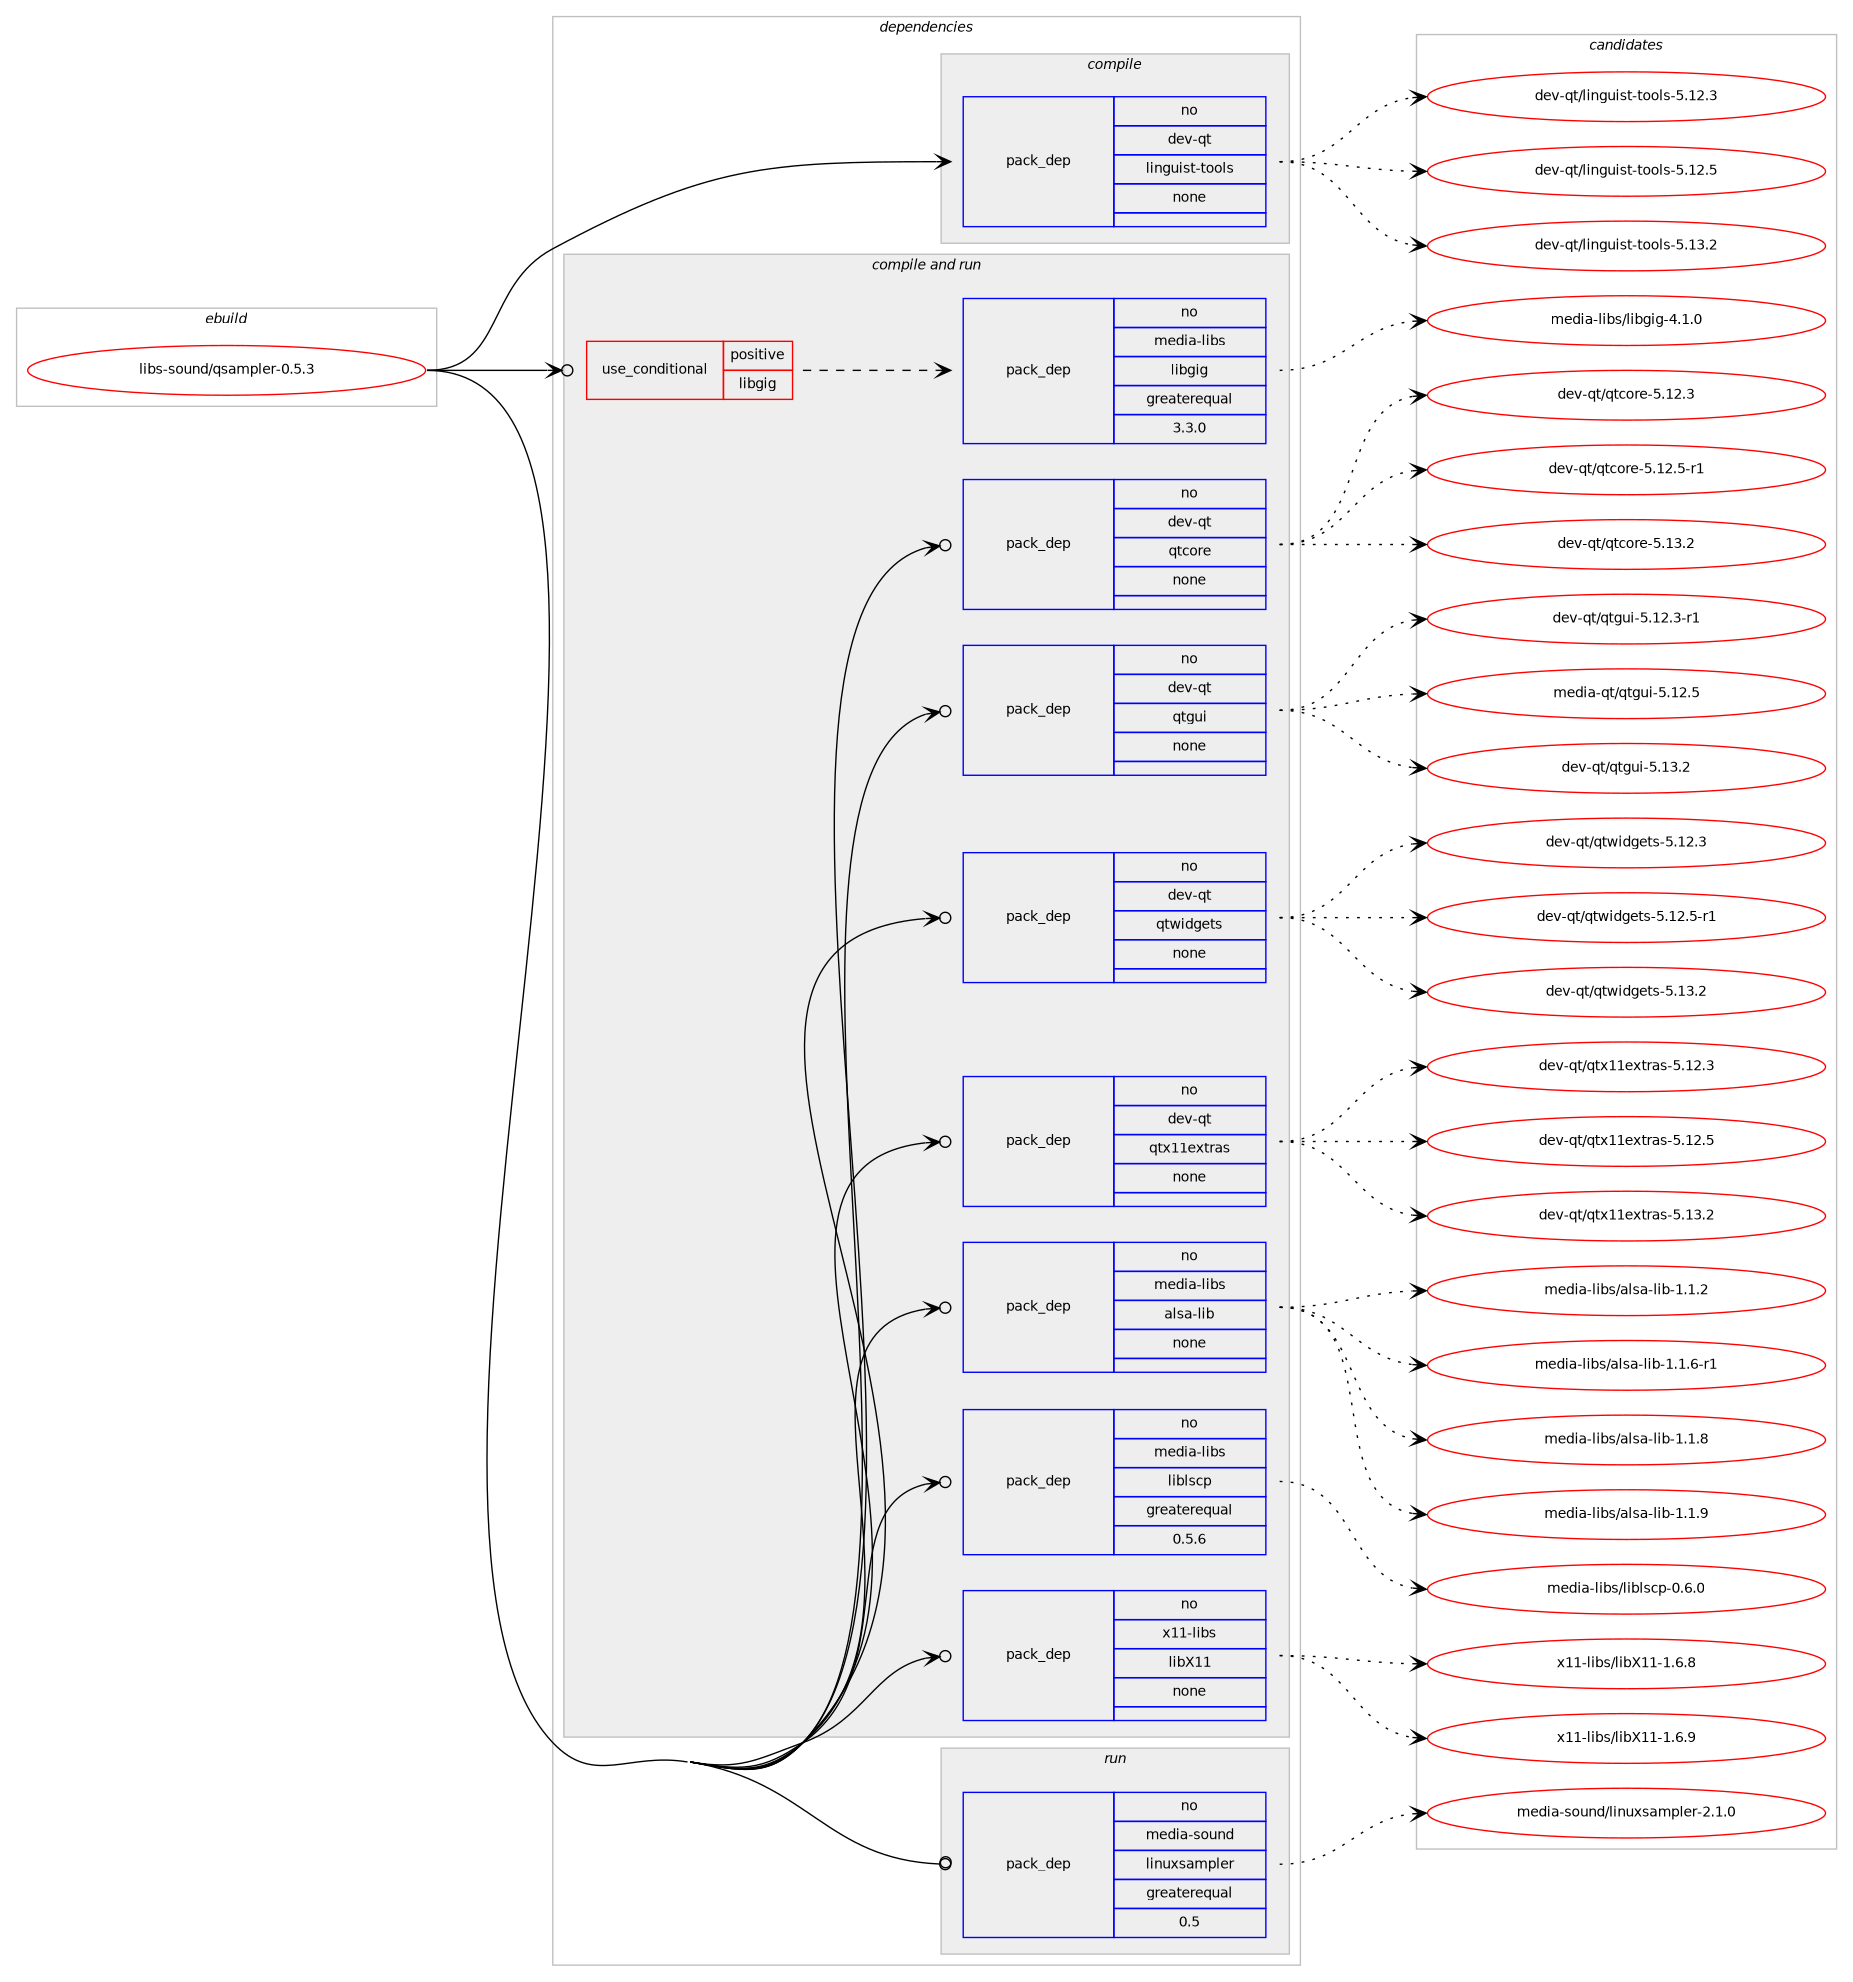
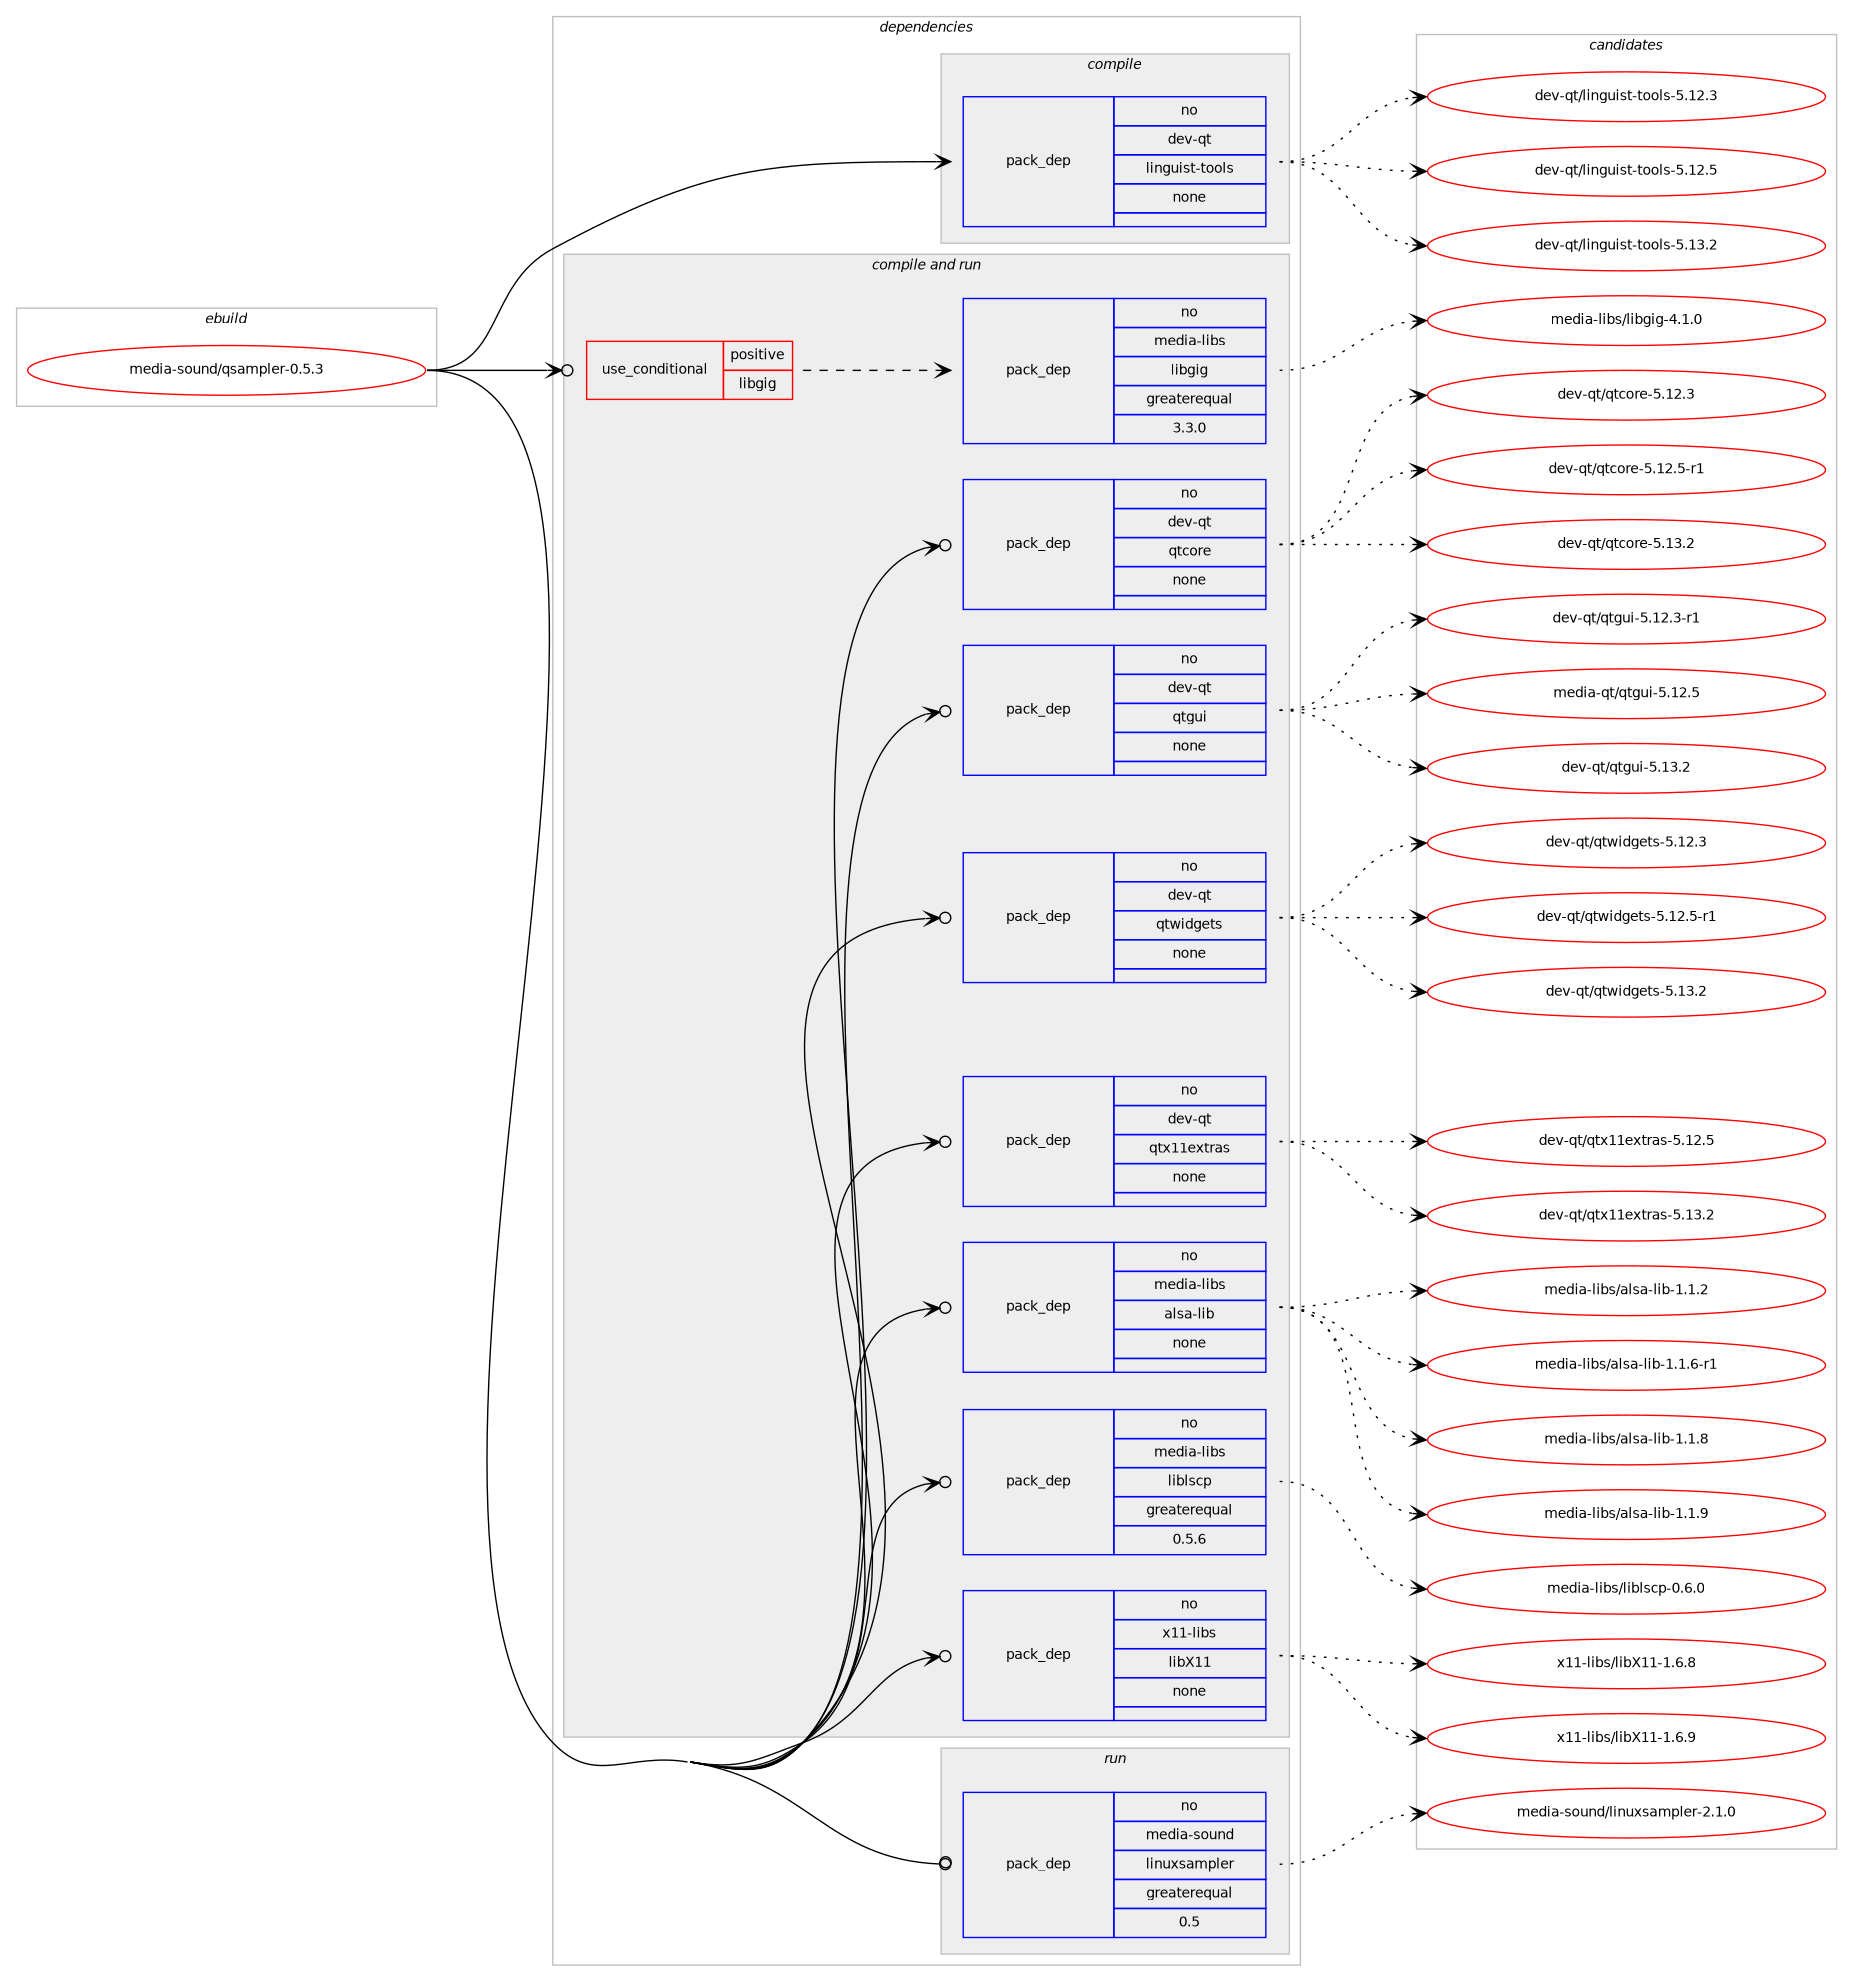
  digraph {
    compound=true
    concentrate=true
    fontname=Helvetica
    fontsize=10
    newrank=true
    rankdir=LR
    ranksep=1.5
    node [color=red fontname=Helvetica fontsize=10]
    edge [arrowhead=vee headport=w style=dotted tailport=e weight=100]
-   n1 [label="libs-sound/qsampler-0.5.3" width=4]
+   n1 [label="media-sound/qsampler-0.5.3" width=4]
    n2 [color=blue label=<<TABLE BORDER="0" CELLBORDER="1" CELLSPACING="0" CELLPADDING="4" WIDTH="220"><TR><TD ROWSPAN="6" CELLPADDING="30">pack_dep</TD></TR><TR><TD WIDTH="110">no</TD></TR><TR><TD>dev-qt</TD></TR><TR><TD>linguist-tools</TD></TR><TR><TD>none</TD></TR><TR><TD></TD></TR></TABLE>> shape=none]
    n3 [color=blue label=<<TABLE BORDER="0" CELLBORDER="1" CELLSPACING="0" CELLPADDING="4" WIDTH="220"><TR><TD ROWSPAN="6" CELLPADDING="30">pack_dep</TD></TR><TR><TD WIDTH="110">no</TD></TR><TR><TD>media-libs</TD></TR><TR><TD>libgig</TD></TR><TR><TD>greaterequal</TD></TR><TR><TD>3.3.0</TD></TR></TABLE>> shape=none]
    n4 [label=<<TABLE BORDER="0" CELLBORDER="1" CELLSPACING="0" CELLPADDING="4"><TR><TD ROWSPAN="3" CELLPADDING="10">use_conditional</TD></TR><TR><TD>positive</TD></TR><TR><TD>libgig</TD></TR></TABLE>> shape=none]
    n5 [color=blue label=<<TABLE BORDER="0" CELLBORDER="1" CELLSPACING="0" CELLPADDING="4" WIDTH="220"><TR><TD ROWSPAN="6" CELLPADDING="30">pack_dep</TD></TR><TR><TD WIDTH="110">no</TD></TR><TR><TD>dev-qt</TD></TR><TR><TD>qtcore</TD></TR><TR><TD>none</TD></TR><TR><TD></TD></TR></TABLE>> shape=none]
    n6 [color=blue label=<<TABLE BORDER="0" CELLBORDER="1" CELLSPACING="0" CELLPADDING="4" WIDTH="220"><TR><TD ROWSPAN="6" CELLPADDING="30">pack_dep</TD></TR><TR><TD WIDTH="110">no</TD></TR><TR><TD>dev-qt</TD></TR><TR><TD>qtgui</TD></TR><TR><TD>none</TD></TR><TR><TD></TD></TR></TABLE>> shape=none]
    n7 [color=blue label=<<TABLE BORDER="0" CELLBORDER="1" CELLSPACING="0" CELLPADDING="4" WIDTH="220"><TR><TD ROWSPAN="6" CELLPADDING="30">pack_dep</TD></TR><TR><TD WIDTH="110">no</TD></TR><TR><TD>dev-qt</TD></TR><TR><TD>qtwidgets</TD></TR><TR><TD>none</TD></TR><TR><TD></TD></TR></TABLE>> shape=none]
    n8 [color=blue label=<<TABLE BORDER="0" CELLBORDER="1" CELLSPACING="0" CELLPADDING="4" WIDTH="220"><TR><TD ROWSPAN="6" CELLPADDING="30">pack_dep</TD></TR><TR><TD WIDTH="110">no</TD></TR><TR><TD>dev-qt</TD></TR><TR><TD>qtx11extras</TD></TR><TR><TD>none</TD></TR><TR><TD></TD></TR></TABLE>> shape=none]
    n9 [color=blue label=<<TABLE BORDER="0" CELLBORDER="1" CELLSPACING="0" CELLPADDING="4" WIDTH="220"><TR><TD ROWSPAN="6" CELLPADDING="30">pack_dep</TD></TR><TR><TD WIDTH="110">no</TD></TR><TR><TD>media-libs</TD></TR><TR><TD>alsa-lib</TD></TR><TR><TD>none</TD></TR><TR><TD></TD></TR></TABLE>> shape=none]
    n10 [color=blue label=<<TABLE BORDER="0" CELLBORDER="1" CELLSPACING="0" CELLPADDING="4" WIDTH="220"><TR><TD ROWSPAN="6" CELLPADDING="30">pack_dep</TD></TR><TR><TD WIDTH="110">no</TD></TR><TR><TD>media-libs</TD></TR><TR><TD>liblscp</TD></TR><TR><TD>greaterequal</TD></TR><TR><TD>0.5.6</TD></TR></TABLE>> shape=none]
    n11 [color=blue label=<<TABLE BORDER="0" CELLBORDER="1" CELLSPACING="0" CELLPADDING="4" WIDTH="220"><TR><TD ROWSPAN="6" CELLPADDING="30">pack_dep</TD></TR><TR><TD WIDTH="110">no</TD></TR><TR><TD>x11-libs</TD></TR><TR><TD>libX11</TD></TR><TR><TD>none</TD></TR><TR><TD></TD></TR></TABLE>> shape=none]
    n12 [color=blue label=<<TABLE BORDER="0" CELLBORDER="1" CELLSPACING="0" CELLPADDING="4" WIDTH="220"><TR><TD ROWSPAN="6" CELLPADDING="30">pack_dep</TD></TR><TR><TD WIDTH="110">no</TD></TR><TR><TD>media-sound</TD></TR><TR><TD>linuxsampler</TD></TR><TR><TD>greaterequal</TD></TR><TR><TD>0.5</TD></TR></TABLE>> shape=none]
    n13 [label="dev-qt/linguist-tools-5.12.3" width=4]
    n14 [label="dev-qt/linguist-tools-5.12.5" width=4]
    n15 [label="dev-qt/linguist-tools-5.13.2" width=4]
    n16 [label="media-libs/libgig-4.1.0" width=4]
    n17 [label="dev-qt/qtcore-5.12.3" width=4]
    n18 [label="dev-qt/qtcore-5.12.5-r1" width=4]
    n19 [label="dev-qt/qtcore-5.13.2" width=4]
    n20 [label="dev-qt/qtgui-5.12.3-r1" width=4]
    n21 [label="media-qt/qtgui-5.12.5" width=4]
    n22 [label="dev-qt/qtgui-5.13.2" width=4]
    n23 [label="dev-qt/qtwidgets-5.12.3" width=4]
    n24 [label="dev-qt/qtwidgets-5.12.5-r1" width=4]
    n25 [label="dev-qt/qtwidgets-5.13.2" width=4]
-   n26 [label="dev-qt/qtx11extras-5.12.3" width=4]
    n27 [label="dev-qt/qtx11extras-5.12.5" width=4]
    n28 [label="dev-qt/qtx11extras-5.13.2" width=4]
    n29 [label="media-libs/alsa-lib-1.1.2" width=4]
    n30 [label="media-libs/alsa-lib-1.1.6-r1" width=4]
    n31 [label="media-libs/alsa-lib-1.1.8" width=4]
    n32 [label="media-libs/alsa-lib-1.1.9" width=4]
    n33 [label="media-libs/liblscp-0.6.0" width=4]
    n34 [label="x11-libs/libX11-1.6.8" width=4]
    n35 [label="x11-libs/libX11-1.6.9" width=4]
    n36 [label="media-sound/linuxsampler-2.1.0" width=4]
    subgraph cluster_1 {
      color=gray
      label=<<i>ebuild</i>>
      n1
    }
    subgraph cluster_2 {
      color=gray
      label=<<i>dependencies</i>>
      subgraph cluster_3 {
        color=gray
        fillcolor="#eeeeee"
        label=<<i>compile</i>>
        style=filled
        subgraph sub_4 {
          color=gray
          fillcolor="#eeeeee"
          label=<<i>compile</i>>
          style=filled
          n2
        }
      }
      subgraph cluster_5 {
        color=gray
        fillcolor="#eeeeee"
        label=<<i>compile and run</i>>
        style=filled
        subgraph sub_6 {
          color=gray
          fillcolor="#eeeeee"
          label=<<i>compile and run</i>>
          style=filled
          n4
          subgraph sub_7 {
            color=gray
            fillcolor="#eeeeee"
            label=<<i>compile and run</i>>
            style=filled
            n3
          }
        }
        subgraph sub_8 {
          color=gray
          fillcolor="#eeeeee"
          label=<<i>compile and run</i>>
          style=filled
          n5
        }
        subgraph sub_9 {
          color=gray
          fillcolor="#eeeeee"
          label=<<i>compile and run</i>>
          style=filled
          n6
        }
        subgraph sub_10 {
          color=gray
          fillcolor="#eeeeee"
          label=<<i>compile and run</i>>
          style=filled
          n7
        }
        subgraph sub_11 {
          color=gray
          fillcolor="#eeeeee"
          label=<<i>compile and run</i>>
          style=filled
          n8
        }
        subgraph sub_12 {
          color=gray
          fillcolor="#eeeeee"
          label=<<i>compile and run</i>>
          style=filled
          n9
        }
        subgraph sub_13 {
          color=gray
          fillcolor="#eeeeee"
          label=<<i>compile and run</i>>
          style=filled
          n10
        }
        subgraph sub_14 {
          color=gray
          fillcolor="#eeeeee"
          label=<<i>compile and run</i>>
          style=filled
          n11
        }
      }
      subgraph cluster_15 {
        color=gray
        fillcolor="#eeeeee"
        label=<<i>run</i>>
        style=filled
        subgraph sub_16 {
          color=gray
          fillcolor="#eeeeee"
          label=<<i>run</i>>
          style=filled
          n12
        }
      }
    }
    subgraph cluster_17 {
      color=gray
      label=<<i>candidates</i>>
      rank=same
      subgraph sub_18 {
        color=black
        label=<<i>candidates</i>>
        nodesep=1
        rank=same
        n13
        n14
        n15
      }
      subgraph sub_19 {
        color=black
        label=<<i>candidates</i>>
        nodesep=1
        rank=same
        n16
      }
      subgraph sub_20 {
        color=black
        label=<<i>candidates</i>>
        nodesep=1
        rank=same
        n17
        n18
        n19
      }
      subgraph sub_21 {
        color=black
        label=<<i>candidates</i>>
        nodesep=1
        rank=same
        n20
        n21
        n22
      }
      subgraph sub_22 {
        color=black
        label=<<i>candidates</i>>
        nodesep=1
        rank=same
        n23
        n24
        n25
      }
      subgraph sub_23 {
        color=black
        label=<<i>candidates</i>>
        nodesep=1
        rank=same
-       n26
        n27
        n28
      }
      subgraph sub_24 {
        color=black
        label=<<i>candidates</i>>
        nodesep=1
        rank=same
        n29
        n30
        n31
        n32
      }
      subgraph sub_25 {
        color=black
        label=<<i>candidates</i>>
        nodesep=1
        rank=same
        n33
      }
      subgraph sub_26 {
        color=black
        label=<<i>candidates</i>>
        nodesep=1
        rank=same
        n34
        n35
      }
      subgraph sub_27 {
        color=black
        label=<<i>candidates</i>>
        nodesep=1
        rank=same
        n36
      }
    }
    n1 -> n2 [style=solid weight=20]
    n1 -> n4 [arrowhead=odotvee style=solid weight=20]
    n1 -> n5 [arrowhead=odotvee style=solid weight=20]
    n1 -> n6 [arrowhead=odotvee style=solid weight=20]
    n1 -> n7 [arrowhead=odotvee style=solid weight=20]
    n1 -> n8 [arrowhead=odotvee style=solid weight=20]
    n1 -> n9 [arrowhead=odotvee style=solid weight=20]
    n1 -> n10 [arrowhead=odotvee style=solid weight=20]
    n1 -> n11 [arrowhead=odotvee style=solid weight=20]
    n1 -> n12 [arrowhead=odot style=solid weight=20]
    n2 -> n13
    n2 -> n14
    n2 -> n15
    n3 -> n16
    n4 -> n3 [style=dashed weight=20]
    n5 -> n17
    n5 -> n18
    n5 -> n19
    n6 -> n20
    n6 -> n21
    n6 -> n22
    n7 -> n23
    n7 -> n24
    n7 -> n25
-   n8 -> n26
    n8 -> n27
    n8 -> n28
    n9 -> n29
    n9 -> n30
    n9 -> n31
    n9 -> n32
    n10 -> n33
    n11 -> n34
    n11 -> n35
    n12 -> n36
  }
